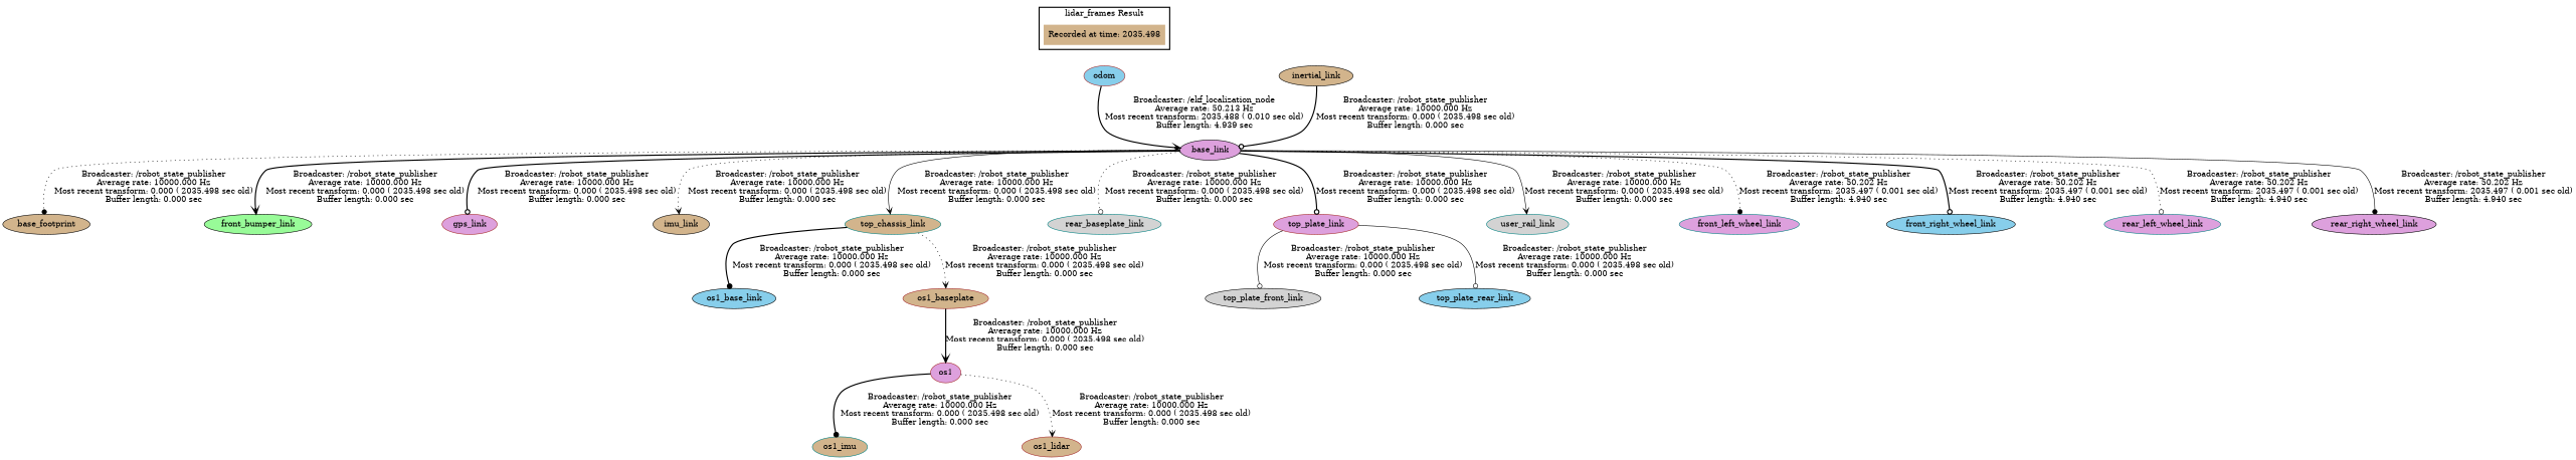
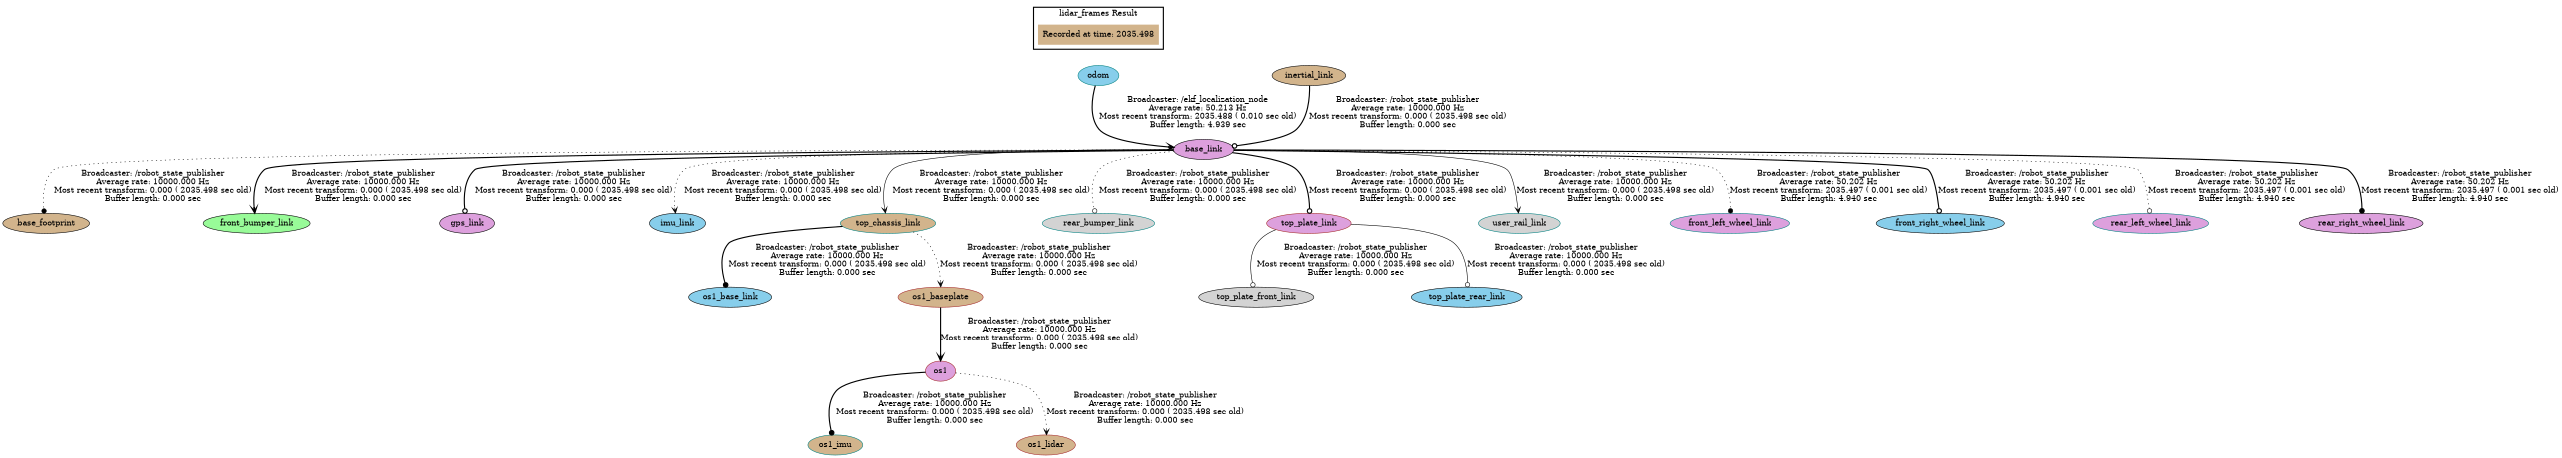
  digraph {
    node [color=black fillcolor=tan style=filled]
    edge [style=bold arrowhead=vee]
    "Recorded at time: 2035.498" [color=brown shape=plaintext]
-   odom [color=brown fillcolor=skyblue]
+   odom [color=teal fillcolor=skyblue]
    base_footprint
    base_link [fillcolor=plum]
    front_bumper_link [fillcolor=palegreen]
-   gps_link [color=brown fillcolor=plum]
-   imu_link
+   gps_link [fillcolor=plum]
+   imu_link [fillcolor=skyblue]
    top_chassis_link [color=teal]
-   rear_bumper_link [color=teal fillcolor=lightgrey label=rear_baseplate_link]
+   rear_bumper_link [color=teal fillcolor=lightgrey]
    top_plate_link [color=brown fillcolor=plum]
    user_rail_link [color=teal fillcolor=lightgrey]
    front_left_wheel_link [color=teal fillcolor=plum]
    front_right_wheel_link [fillcolor=skyblue]
    rear_left_wheel_link [color=teal fillcolor=plum]
    rear_right_wheel_link [fillcolor=plum]
    inertial_link
    os1_base_link [fillcolor=skyblue]
    os1_baseplate [color=brown]
    top_plate_front_link [fillcolor=lightgrey]
    top_plate_rear_link [fillcolor=skyblue]
    os1 [color=brown fillcolor=plum]
    os1_imu [color=teal]
    os1_lidar [color=brown]
    subgraph cluster_1 {
      color=black
      label="lidar_frames Result"
      style=bold
      "Recorded at time: 2035.498"
    }
    "Recorded at time: 2035.498" -> odom [style=invis arrowhead=""]
    odom -> base_link [label="Broadcaster: /ekf_localization_node\nAverage rate: 50.213 Hz\nMost recent transform: 2035.488 ( 0.010 sec old)\nBuffer length: 4.939 sec\n"]
    base_link -> base_footprint [arrowhead=dot label="Broadcaster: /robot_state_publisher\nAverage rate: 10000.000 Hz\nMost recent transform: 0.000 ( 2035.498 sec old)\nBuffer length: 0.000 sec\n" style=dotted]
    base_link -> front_bumper_link [label="Broadcaster: /robot_state_publisher\nAverage rate: 10000.000 Hz\nMost recent transform: 0.000 ( 2035.498 sec old)\nBuffer length: 0.000 sec\n"]
    base_link -> gps_link [arrowhead=odot label="Broadcaster: /robot_state_publisher\nAverage rate: 10000.000 Hz\nMost recent transform: 0.000 ( 2035.498 sec old)\nBuffer length: 0.000 sec\n"]
    base_link -> imu_link [label="Broadcaster: /robot_state_publisher\nAverage rate: 10000.000 Hz\nMost recent transform: 0.000 ( 2035.498 sec old)\nBuffer length: 0.000 sec\n" style=dotted]
    base_link -> top_chassis_link [label="Broadcaster: /robot_state_publisher\nAverage rate: 10000.000 Hz\nMost recent transform: 0.000 ( 2035.498 sec old)\nBuffer length: 0.000 sec\n" style=solid]
    base_link -> rear_bumper_link [arrowhead=odot label="Broadcaster: /robot_state_publisher\nAverage rate: 10000.000 Hz\nMost recent transform: 0.000 ( 2035.498 sec old)\nBuffer length: 0.000 sec\n" style=dotted]
    base_link -> top_plate_link [arrowhead=odot label="Broadcaster: /robot_state_publisher\nAverage rate: 10000.000 Hz\nMost recent transform: 0.000 ( 2035.498 sec old)\nBuffer length: 0.000 sec\n"]
    base_link -> user_rail_link [label="Broadcaster: /robot_state_publisher\nAverage rate: 10000.000 Hz\nMost recent transform: 0.000 ( 2035.498 sec old)\nBuffer length: 0.000 sec\n" style=solid]
    base_link -> front_left_wheel_link [arrowhead=dot label="Broadcaster: /robot_state_publisher\nAverage rate: 50.202 Hz\nMost recent transform: 2035.497 ( 0.001 sec old)\nBuffer length: 4.940 sec\n" style=dotted]
    base_link -> front_right_wheel_link [arrowhead=odot label="Broadcaster: /robot_state_publisher\nAverage rate: 50.202 Hz\nMost recent transform: 2035.497 ( 0.001 sec old)\nBuffer length: 4.940 sec\n"]
    base_link -> rear_left_wheel_link [arrowhead=odot label="Broadcaster: /robot_state_publisher\nAverage rate: 50.202 Hz\nMost recent transform: 2035.497 ( 0.001 sec old)\nBuffer length: 4.940 sec\n" style=dotted]
-   base_link -> rear_right_wheel_link [arrowhead=dot label="Broadcaster: /robot_state_publisher\nAverage rate: 50.202 Hz\nMost recent transform: 2035.497 ( 0.001 sec old)\nBuffer length: 4.940 sec\n" style=solid]
+   base_link -> rear_right_wheel_link [arrowhead=dot label="Broadcaster: /robot_state_publisher\nAverage rate: 50.202 Hz\nMost recent transform: 2035.497 ( 0.001 sec old)\nBuffer length: 4.940 sec\n"]
    top_chassis_link -> os1_base_link [arrowhead=dot label="Broadcaster: /robot_state_publisher\nAverage rate: 10000.000 Hz\nMost recent transform: 0.000 ( 2035.498 sec old)\nBuffer length: 0.000 sec\n"]
    top_chassis_link -> os1_baseplate [label="Broadcaster: /robot_state_publisher\nAverage rate: 10000.000 Hz\nMost recent transform: 0.000 ( 2035.498 sec old)\nBuffer length: 0.000 sec\n" style=dotted]
    top_plate_link -> top_plate_front_link [arrowhead=odot label="Broadcaster: /robot_state_publisher\nAverage rate: 10000.000 Hz\nMost recent transform: 0.000 ( 2035.498 sec old)\nBuffer length: 0.000 sec\n" style=solid]
    top_plate_link -> top_plate_rear_link [arrowhead=odot label="Broadcaster: /robot_state_publisher\nAverage rate: 10000.000 Hz\nMost recent transform: 0.000 ( 2035.498 sec old)\nBuffer length: 0.000 sec\n" style=solid]
    inertial_link -> base_link [arrowhead=odot label="Broadcaster: /robot_state_publisher\nAverage rate: 10000.000 Hz\nMost recent transform: 0.000 ( 2035.498 sec old)\nBuffer length: 0.000 sec\n"]
    os1_baseplate -> os1 [label="Broadcaster: /robot_state_publisher\nAverage rate: 10000.000 Hz\nMost recent transform: 0.000 ( 2035.498 sec old)\nBuffer length: 0.000 sec\n"]
    os1 -> os1_imu [arrowhead=dot label="Broadcaster: /robot_state_publisher\nAverage rate: 10000.000 Hz\nMost recent transform: 0.000 ( 2035.498 sec old)\nBuffer length: 0.000 sec\n"]
    os1 -> os1_lidar [label="Broadcaster: /robot_state_publisher\nAverage rate: 10000.000 Hz\nMost recent transform: 0.000 ( 2035.498 sec old)\nBuffer length: 0.000 sec\n" style=dotted]
  }
